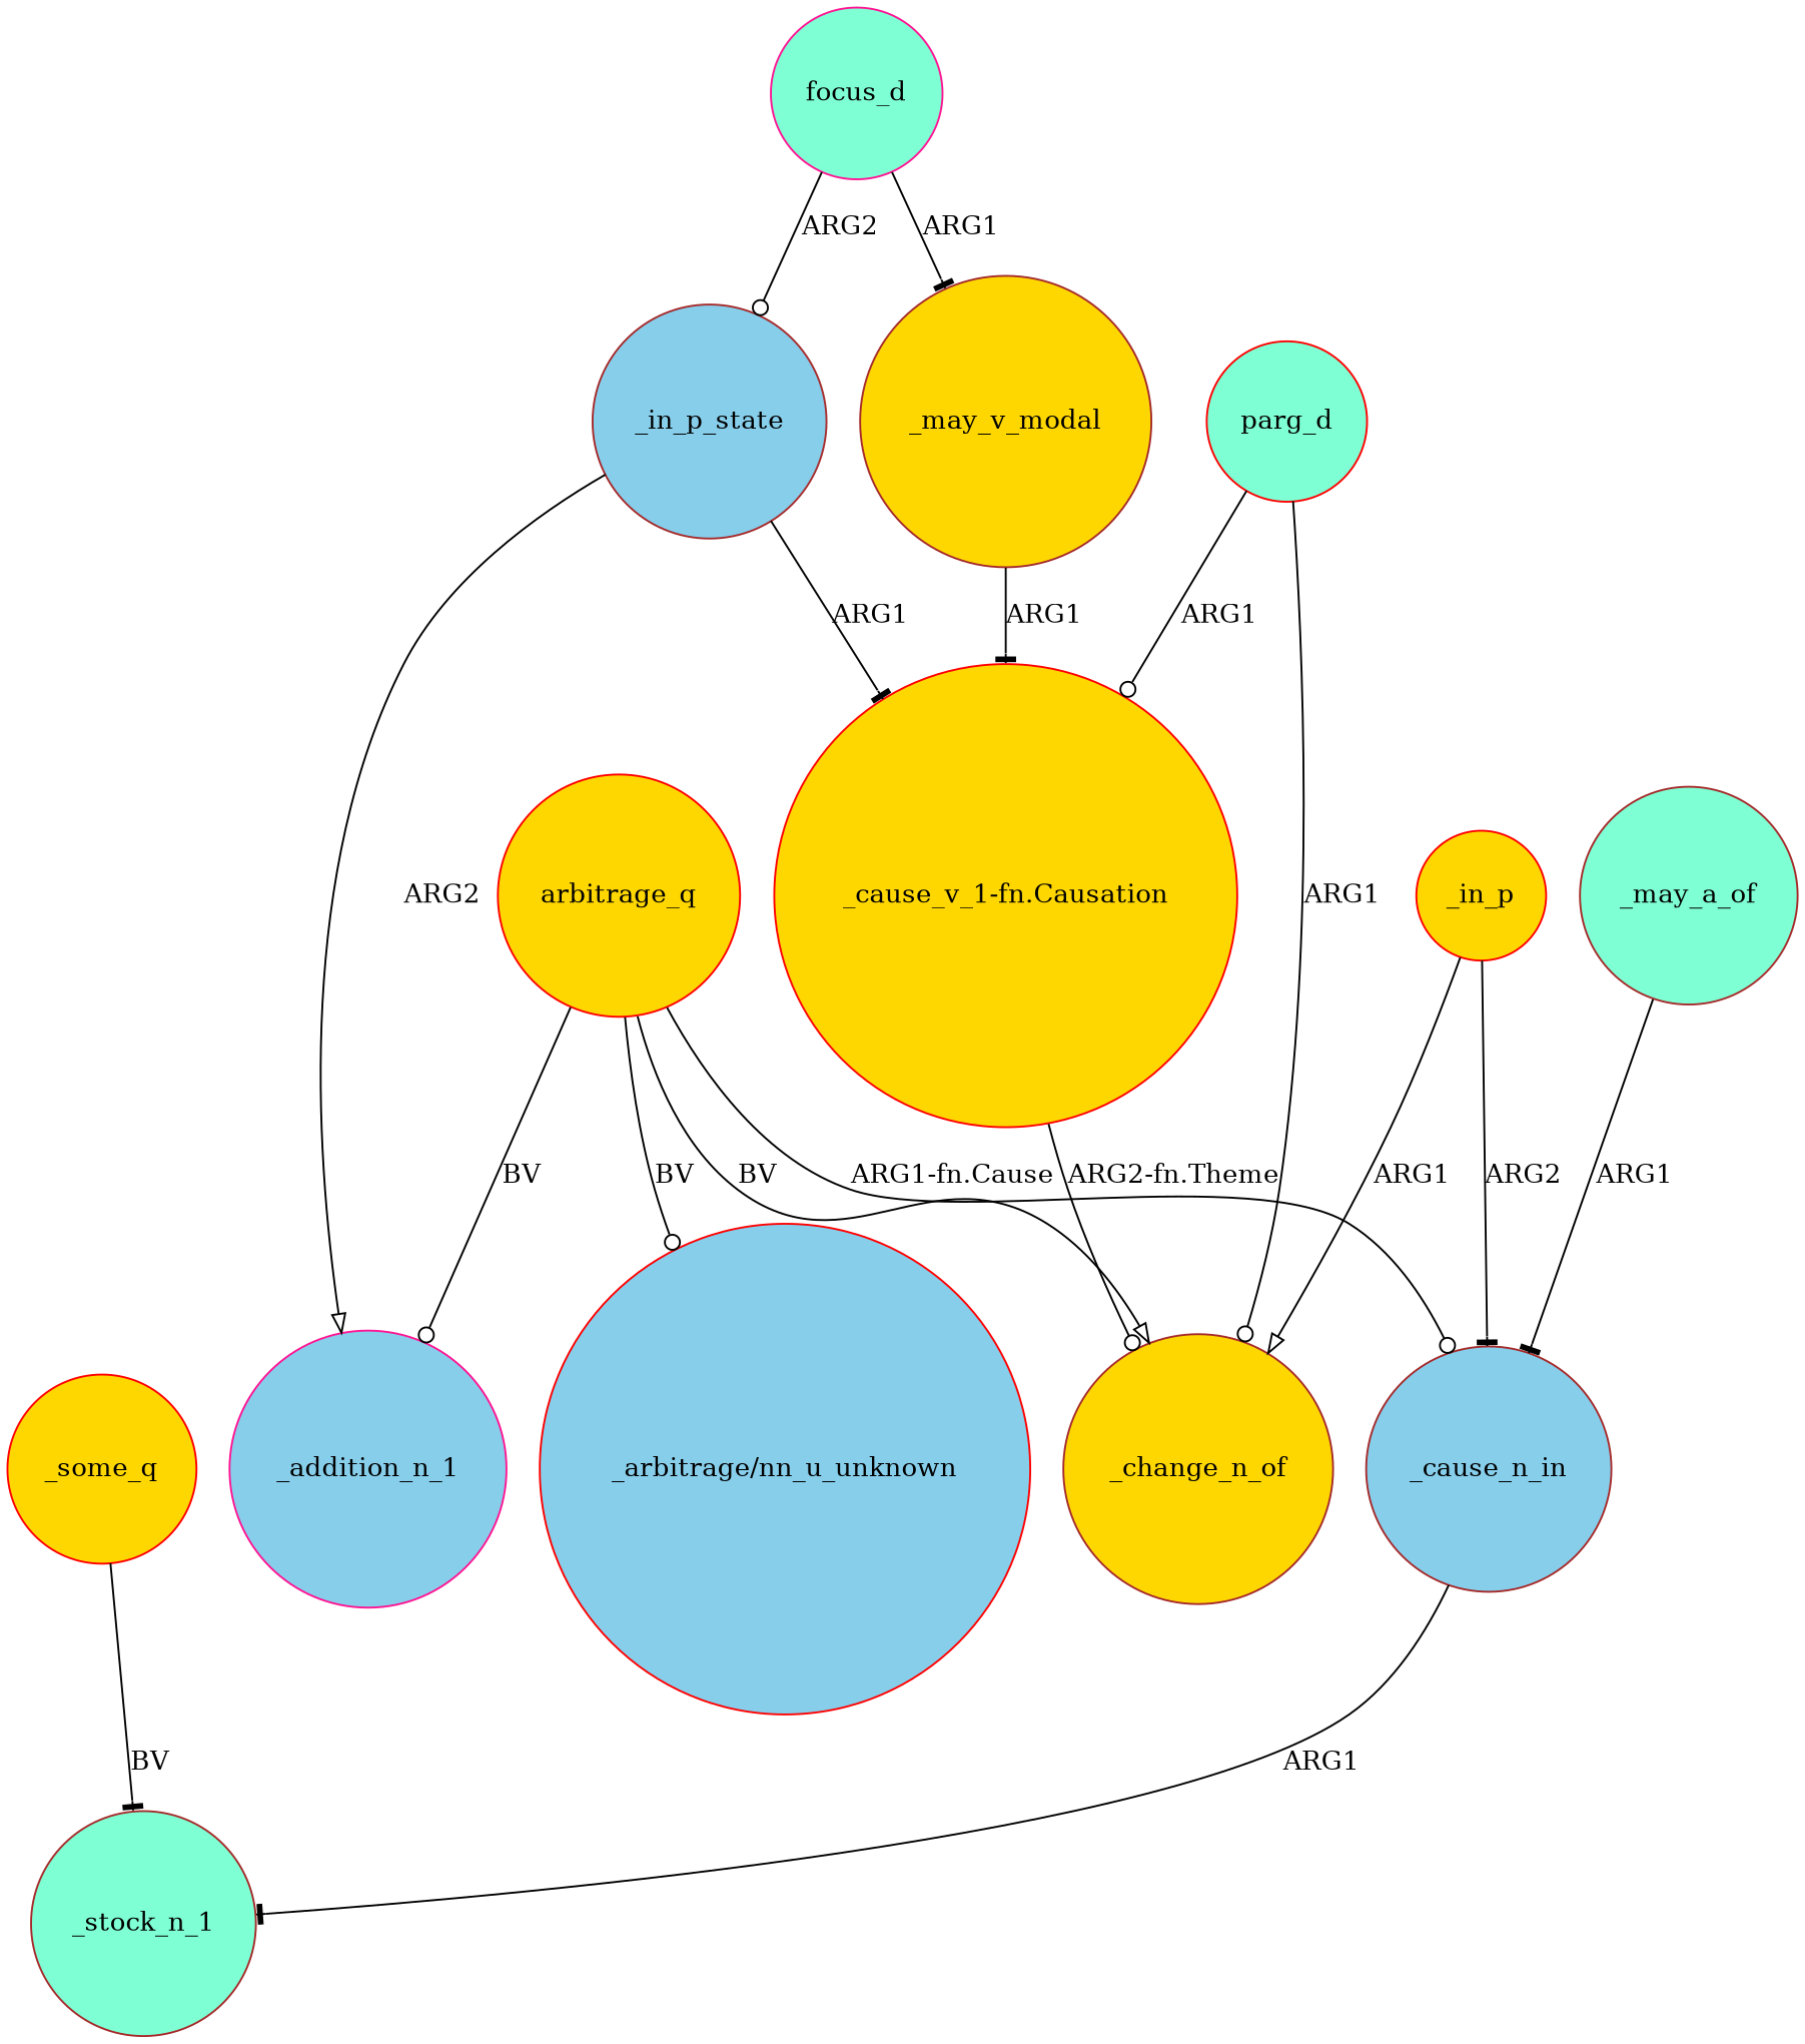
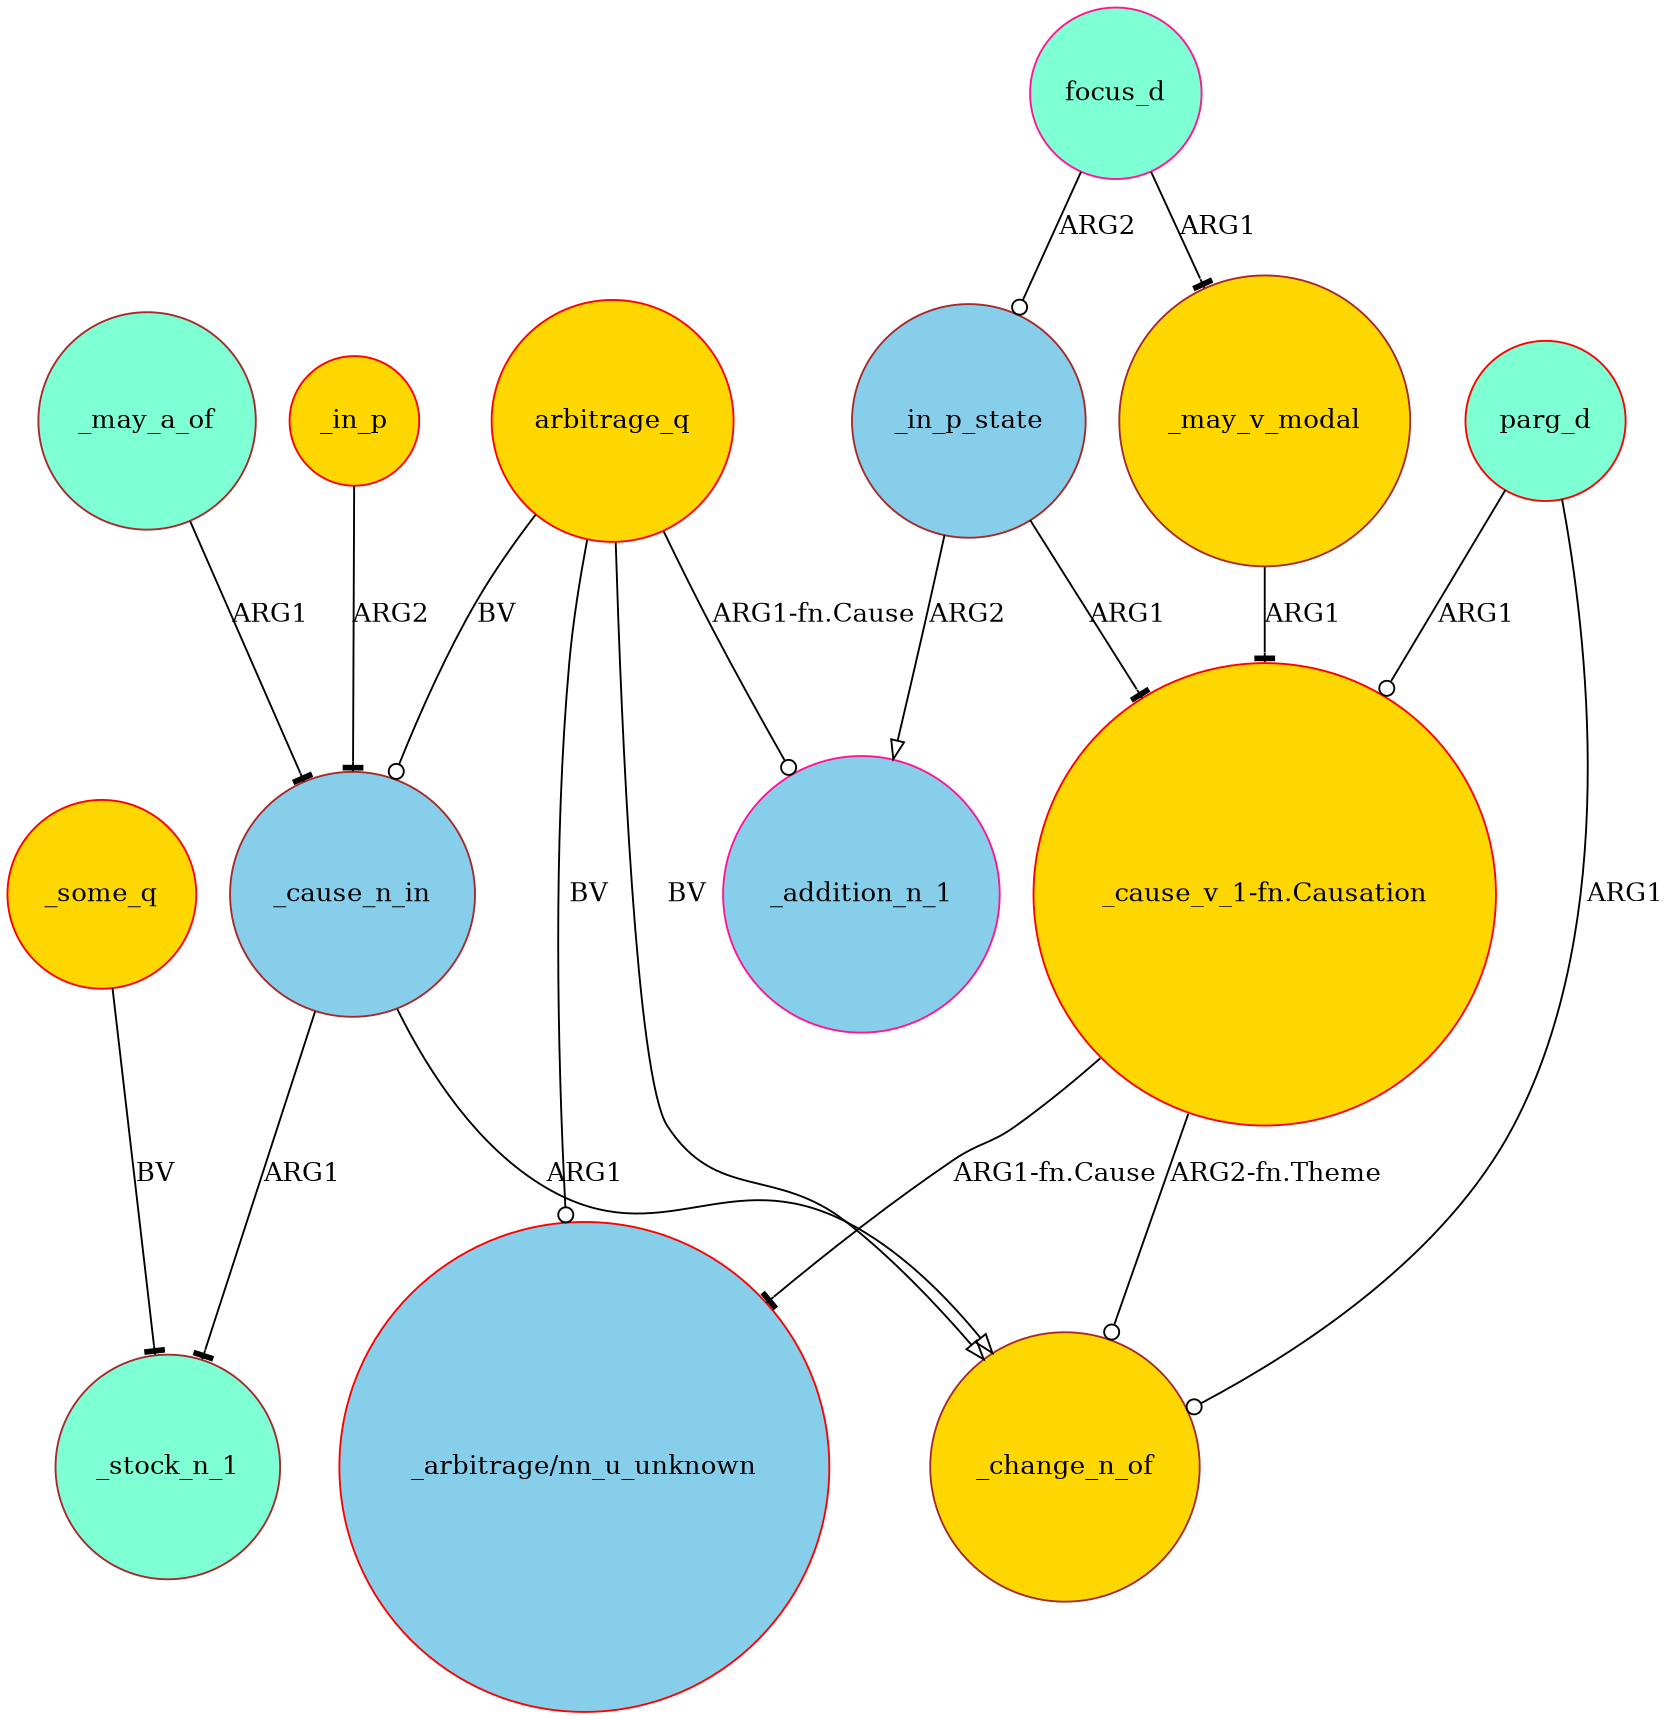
  digraph {
    node [color=brown fillcolor=gold shape=circle style=filled]
    edge [arrowhead=tee]
    n1 [fillcolor=skyblue label=_cause_n_in]
    _stock_n_1 [fillcolor=aquamarine]
    n3 [color=red label=arbitrage_q]
    _change_n_of
    "_arbitrage/nn_u_unknown" [color=red fillcolor=skyblue]
    _addition_n_1 [color=deeppink fillcolor=skyblue]
    "_cause_v_1-fn.Causation" [color=red]
    _may_v_modal
    parg_d [color=red fillcolor=aquamarine]
    _in_p_state [fillcolor=skyblue]
    focus_d [color=deeppink fillcolor=aquamarine]
    n12 [fillcolor=aquamarine label=_may_a_of]
    _in_p [color=red]
    _some_q [color=red]
    n1 -> _stock_n_1 [label=ARG1]
-   n3 -> n1 [arrowhead=odot label="ARG1-fn.Cause"]
+   n3 -> n1 [arrowhead=odot label=BV]
    n3 -> _change_n_of [arrowhead=onormal label=BV]
    n3 -> "_arbitrage/nn_u_unknown" [arrowhead=odot label=BV]
-   n3 -> _addition_n_1 [arrowhead=odot label=BV]
+   n3 -> _addition_n_1 [arrowhead=odot label="ARG1-fn.Cause"]
    "_cause_v_1-fn.Causation" -> _change_n_of [arrowhead=odot label="ARG2-fn.Theme"]
+   "_cause_v_1-fn.Causation" -> "_arbitrage/nn_u_unknown" [label="ARG1-fn.Cause"]
    _may_v_modal -> "_cause_v_1-fn.Causation" [label=ARG1]
    parg_d -> _change_n_of [arrowhead=odot label=ARG1]
    parg_d -> "_cause_v_1-fn.Causation" [arrowhead=odot label=ARG1]
    _in_p_state -> _addition_n_1 [arrowhead=onormal label=ARG2]
    _in_p_state -> "_cause_v_1-fn.Causation" [label=ARG1]
    focus_d -> _may_v_modal [label=ARG1]
    focus_d -> _in_p_state [arrowhead=odot label=ARG2]
    n12 -> n1 [label=ARG1]
    _in_p -> n1 [label=ARG2]
-   _in_p -> _change_n_of [arrowhead=onormal label=ARG1]
+   n1 -> _change_n_of [arrowhead=onormal label=ARG1]
    _some_q -> _stock_n_1 [label=BV]
  }
